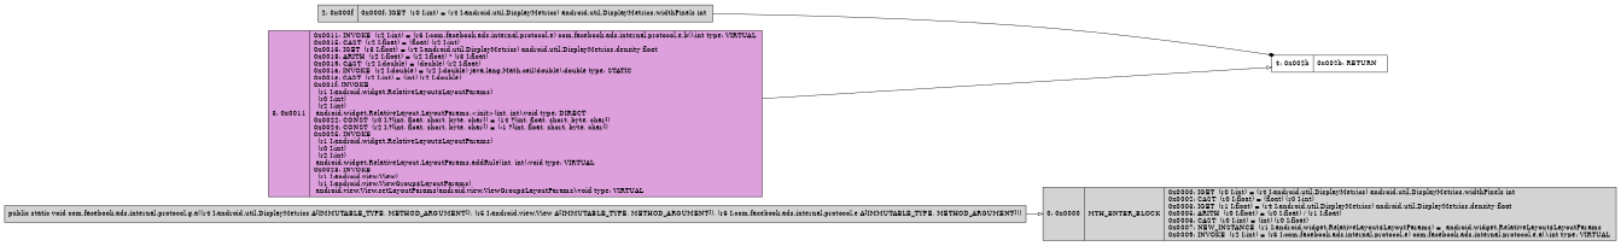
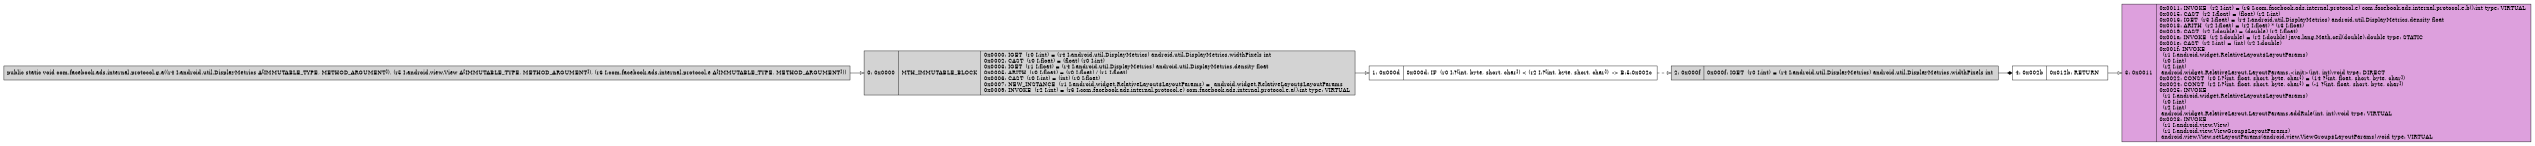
  digraph {
    rankdir=LR
    node [fillcolor=lightgrey shape=record style=filled]
    edge [arrowhead=onormal]
-   n1 [label="{0\:\ 0x0000|MTH_ENTER_BLOCK\l|0x0000: IGET  (r0 I:int) = (r4 I:android.util.DisplayMetrics) android.util.DisplayMetrics.widthPixels int \l0x0002: CAST  (r0 I:float) = (float) (r0 I:int) \l0x0003: IGET  (r1 I:float) = (r4 I:android.util.DisplayMetrics) android.util.DisplayMetrics.density float \l0x0005: ARITH  (r0 I:float) = (r0 I:float) \/ (r1 I:float) \l0x0006: CAST  (r0 I:int) = (int) (r0 I:float) \l0x0007: NEW_INSTANCE  (r1 I:android.widget.RelativeLayout$LayoutParams) =  android.widget.RelativeLayout$LayoutParams \l0x0009: INVOKE  (r2 I:int) = (r6 I:com.facebook.ads.internal.protocol.e) com.facebook.ads.internal.protocol.e.a():int type: VIRTUAL \l}"]
+   n1 [label="{0\:\ 0x0000|MTH_IMMUTABLE_BLOCK\l|0x0000: IGET  (r0 I:int) = (r4 I:android.util.DisplayMetrics) android.util.DisplayMetrics.widthPixels int \l0x0002: CAST  (r0 I:float) = (float) (r0 I:int) \l0x0003: IGET  (r1 I:float) = (r4 I:android.util.DisplayMetrics) android.util.DisplayMetrics.density float \l0x0005: ARITH  (r0 I:float) = (r0 I:float) \/ (r1 I:float) \l0x0006: CAST  (r0 I:int) = (int) (r0 I:float) \l0x0007: NEW_INSTANCE  (r1 I:android.widget.RelativeLayout$LayoutParams) =  android.widget.RelativeLayout$LayoutParams \l0x0009: INVOKE  (r2 I:int) = (r6 I:com.facebook.ads.internal.protocol.e) com.facebook.ads.internal.protocol.e.a():int type: VIRTUAL \l}"]
+   n2 [fillcolor=white label="{1\:\ 0x000d|0x000d: IF  (r0 I:?[int, byte, short, char]) \< (r2 I:?[int, byte, short, char])  \-\> B:5:0x002c \l}"]
    n3 [label="{2\:\ 0x000f|0x000f: IGET  (r0 I:int) = (r4 I:android.util.DisplayMetrics) android.util.DisplayMetrics.widthPixels int \l}"]
-   n4 [fillcolor=white label="{4\:\ 0x002b|0x002b: RETURN   \l}"]
+   n4 [fillcolor=white label="{4\:\ 0x002b|0x012b: RETURN   \l}"]
    n5 [fillcolor=plum label="{3\:\ 0x0011|0x0011: INVOKE  (r2 I:int) = (r6 I:com.facebook.ads.internal.protocol.e) com.facebook.ads.internal.protocol.e.b():int type: VIRTUAL \l0x0015: CAST  (r2 I:float) = (float) (r2 I:int) \l0x0016: IGET  (r3 I:float) = (r4 I:android.util.DisplayMetrics) android.util.DisplayMetrics.density float \l0x0018: ARITH  (r2 I:float) = (r2 I:float) * (r3 I:float) \l0x0019: CAST  (r2 I:double) = (double) (r2 I:float) \l0x001a: INVOKE  (r2 I:double) = (r2 I:double) java.lang.Math.ceil(double):double type: STATIC \l0x001e: CAST  (r2 I:int) = (int) (r2 I:double) \l0x001f: INVOKE  \l  (r1 I:android.widget.RelativeLayout$LayoutParams)\l  (r0 I:int)\l  (r2 I:int)\l android.widget.RelativeLayout.LayoutParams.\<init\>(int, int):void type: DIRECT \l0x0022: CONST  (r0 I:?[int, float, short, byte, char]) = (14 ?[int, float, short, byte, char]) \l0x0024: CONST  (r2 I:?[int, float, short, byte, char]) = (\-1 ?[int, float, short, byte, char]) \l0x0025: INVOKE  \l  (r1 I:android.widget.RelativeLayout$LayoutParams)\l  (r0 I:int)\l  (r2 I:int)\l android.widget.RelativeLayout.LayoutParams.addRule(int, int):void type: VIRTUAL \l0x0028: INVOKE  \l  (r1 I:android.view.View)\l  (r1 I:android.view.ViewGroup$LayoutParams)\l android.view.View.setLayoutParams(android.view.ViewGroup$LayoutParams):void type: VIRTUAL \l}"]
    n6 [label="{public static void com.facebook.ads.internal.protocol.g.a((r4 I:android.util.DisplayMetrics A[IMMUTABLE_TYPE, METHOD_ARGUMENT]), (r5 I:android.view.View A[IMMUTABLE_TYPE, METHOD_ARGUMENT]), (r6 I:com.facebook.ads.internal.protocol.e A[IMMUTABLE_TYPE, METHOD_ARGUMENT])) }"]
+   n1 -> n2
+   n2 -> n3 [style=dashed]
    n3 -> n4 [arrowhead=diamond]
-   n5 -> n4
+   n4 -> n5
    n6 -> n1
  }
